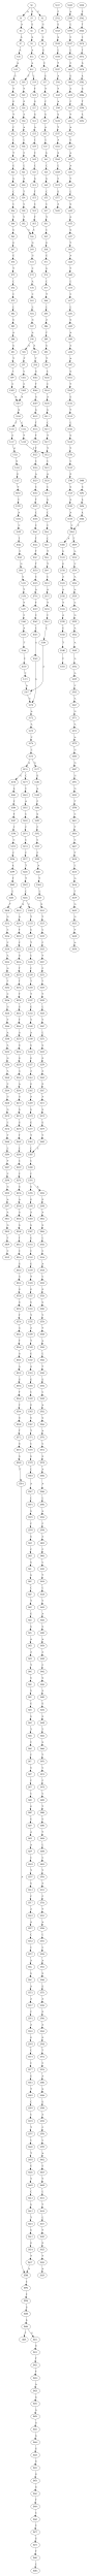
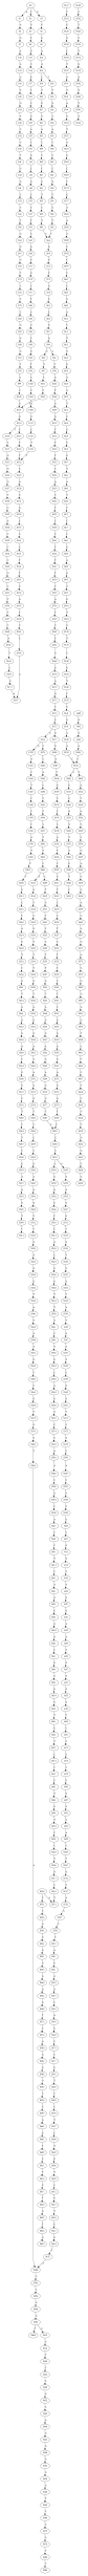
  strict digraph {
    fontname="PT Serif"
    node [fontname="PT Serif"]
    edge [fontname="PT Serif"]
    S0
    S1
    S2
    S3
    S4
    S5
    S6
    S7
    S8
    S9
    S10
    S11
    S12
    S13
    S14
    S15
    S16
    S17
    S18
    S19
    S20
    S21
    S22
    S23
    S24
    S25
    S26
    S27
    S28
    S29
    S30
    S31
    S32
    S33
    S34
    S35
    S36
    S37
    S38
    S39
    S40
    S41
    S42
    S43
    S44
    S45
    S46
    S47
    S48
    S49
    S50
    S51
    S52
    S53
    S54
    S55
    S56
    S57
    S58
    S59
    S60
    S61
    S62
    S63
    S64
    S65
    S66
    S67
    S68
    S69
    S70
    S71
    S72
    S73
    S74
    S75
    S76
    S77
    S78
    S79
    S80
    S81
    S82
    S83
    S84
    S85
    S86
    S87
    S88
    S89
    S90
    S91
    S92
    S93
    S94
    S95
    S96
    S97
    S98
    S99
    S100
    S101
    S102
    S103
    S104
    S105
    S106
    S107
    S108
    S109
    S110
    S111
    S112
    S113
    S114
    S115
    S116
    S117
    S118
    S119
    S120
    S121
    S122
    S123
    S124
    S125
    S126
    S127
    S128
    S129
    S130
    S131
    S132
    S133
    S134
    S135
    S136
    S137
    S138
    S139
    S140
    S141
    S142
    S143
    S144
    S145
    S146
    S147
    S148
    S149
    S150
    S151
    S152
    S153
    S154
    S155
    n157 [label=S756]
    S157
    S158
    S159
    S160
    S161
    S162
    S163
    S164
    S165
    S166
    S167
    S168
    S169
    S170
    S171
    S172
    S173
    S174
    S175
    S176
    S177
    S178
    S179
    S180
    S181
    S182
    S183
    S184
    S185
    S186
    S187
    S188
    S189
    S190
    S191
    S192
    S193
    S194
    S195
    S196
    S197
    S198
    S199
    S200
    S201
    S202
    S203
    S204
    S205
    S206
    S207
    S208
    S209
    S210
    S211
    S212
    S213
    S214
    S215
    S216
    S217
    S218
    S219
    S220
    S221
    S222
    S223
    S224
    S225
    S226
    S227
    S228
    S229
    S230
    S231
    S232
    S233
    S234
    S235
    S236
    S237
    S238
    S239
    S240
    S241
    S242
    S243
    S244
    S245
    S246
    S247
    S248
    S249
    S250
    S251
    S252
    S253
    S254
    S255
    S256
    S257
    S258
    S259
    S260
    S261
    S262
    S263
    S264
    S265
    S266
    S267
    S268
    S269
    S270
    S271
    S272
    S273
    S274
    S275
    S276
    S277
    S278
    S279
    S280
    S281
    S282
    S283
    S284
    S285
    S286
    S287
    S288
    S289
    S290
    S291
    S292
    S293
    S294
    S295
    S296
    S297
    S298
    S299
    S300
    S301
    S302
    S303
    S304
    S305
    S306
    S307
    S308
    S309
    S310
    S311
    S312
    S313
    S314
    S315
    S316
    S318
    S319
    S320
    S317
    S321
    S322
    S323
    S324
    S325
    S326
    S327
    S328
    S329
    S330
    S331
    S332
    S333
    S334
    S335
    S336
    S337
    S338
    S339
    S340
    S341
    S342
    S343
    S344
    S345
    S346
    S347
    S348
    S349
    S350
    S351
    S352
    S353
    S354
    S355
    S356
    S357
    S358
    S359
    S360
    S361
    S362
    S363
    S364
    S365
    S366
    S367
    S368
    S369
    S370
    S371
    S372
    S373
    S374
    S375
    S376
    S377
    S378
    S379
    S380
    S381
    S382
    S383
    S384
    S385
    S386
    S387
    S388
    S389
    S390
    S391
    S392
    S393
    S394
    S395
    S396
    S397
    S398
    S399
    S400
    S401
    S402
    S403
    S404
    S405
    S406
    S407
    S408
    S412
    S409
    S410
    S411
    S413
    S414
    S415
    S416
    S417
    S418
    S419
    S420
    S421
    S422
    S423
    S424
    S425
    S426
    S427
    S428
    S429
    S430
    S431
    S432
    S433
    S434
    S435
    S436
    S437
    S438
    S439
    S440
    S441
    S442
    S443
    S444
    S445
    S446
    S447
    S448
    S449
    S450
    S451
    S452
    S453
    S454
    S455
    S456
    S457
    S458
    S459
    S460
    S461
    S462
    S463
    S464
    S465
    S466
    S467
    S468
    S469
    S470
    S471
    S472
    S473
    S474
    S475
    S476
    S477
    S478
    S479
    S480
    S481
    S482
    S483
    S484
    S485
    S486
    S487
    S489
    S490
    S491
    S488
    S492
    S493
    S494
    S495
    S496
    S497
    S498
    S499
    S500
    S501
    S502
    S503
    S504
    S505
    S506
    S507
    S508
    S509
    S510
    S511
    S512
    S513
    S514
    S515
    S516
    S517
    S518
    S519
    S520
    S521
    S522
    S523
    S524
    S525
    S526
    S527
    S528
    S529
    S530
    S531
    S532
    S533
    S534
    S535
    S536
    S537
    S538
    S539
    S540
    S541
    S542
    S543
    S544
    S545
    S546
    S547
    S548
    S549
    S550
    S551
    S552
    S553
    S554
    S555
    S556
    S557
    S559
    S560
    S561
    S558
    S562
    S563
    S564
    S565
    S566
    S567
    S568
    S569
    S570
    S571
    S572
    S573
    S574
    S575
    S576
    S577
    S578
    S579
    S580
    S581
    S582
    S583
    S584
    S585
    S586
    S587
    S588
    S589
    S590
    S591
    S592
    S593
    S594
    S595
    S596
    S597
    S598
    S599
    S600
    S601
    S602
    S603
    S604
    S605
    S606
    S607
    S608
    S609
    S610
    S611
    S612
    S613
    S614
    S615
    S616
    S617
    S618
    S619
    S620
    S621
    S622
    S623
    S624
    S625
    S626
    S627
    S628
    S629
    S630
    S0 -> S1 [label=A]
    S0 -> S2 [label=C]
    S0 -> S3 [label=G]
    S1 -> S4 [label=A]
    S2 -> S5 [label=G]
    S3 -> S6 [label=G]
    S4 -> S7 [label=G]
    S5 -> S8 [label=C]
    S6 -> S9 [label=G]
    S7 -> S10 [label=A]
    S8 -> S11 [label=G]
    S9 -> S12 [label=A]
    S10 -> S13 [label=A]
    S11 -> S14 [label=C]
    S12 -> S15 [label=A]
    S13 -> S16 [label=G]
    S14 -> S17 [label=G]
    S15 -> S18 [label=T]
    S15 -> S19 [label=C]
    S16 -> S20 [label=T]
    S17 -> S21 [label=T]
    S18 -> S22 [label=T]
    S19 -> S23 [label=T]
    S20 -> S24 [label=G]
    S21 -> S25 [label=C]
    S22 -> S26 [label=G]
    S23 -> S27 [label=G]
    S24 -> S28 [label=T]
    S25 -> S29 [label=G]
    S26 -> S30 [label=A]
    S27 -> S31 [label=G]
    S28 -> S32 [label=C]
    S29 -> S33 [label=A]
    S30 -> S34 [label=A]
    S31 -> S35 [label=A]
    S32 -> S36 [label=C]
    S33 -> S37 [label=C]
    S34 -> S38 [label=C]
    S35 -> S39 [label=C]
    S36 -> S40 [label=T]
    S37 -> S41 [label=G]
    S38 -> S42 [label=C]
    S39 -> S43 [label=C]
    S40 -> S44 [label=G]
    S41 -> S45 [label=C]
    S42 -> S46 [label=C]
    S43 -> S47 [label=C]
    S44 -> S48 [label=G]
    S45 -> S49 [label=G]
    S46 -> S50 [label=G]
    S47 -> S51 [label=G]
    S48 -> S52 [label=C]
    S49 -> S53 [label=C]
    S50 -> S54 [label=T]
    S51 -> S55 [label=T]
    S52 -> S56 [label=C]
    S53 -> S57 [label=C]
    S54 -> S58 [label=C]
    S55 -> S59 [label=C]
    S56 -> S60 [label=T]
    S57 -> S61 [label=T]
    S58 -> S62 [label=T]
    S59 -> S63 [label=T]
    S60 -> S64 [label=G]
    S61 -> S65 [label=C]
    S62 -> S66 [label=C]
    S63 -> S66 [label=C]
    S64 -> S67 [label=G]
    S65 -> S68 [label=G]
    S66 -> S69 [label=G]
    S67 -> S70 [label=G]
    S68 -> S71 [label=G]
    S69 -> S72 [label=G]
    S70 -> S73 [label=T]
    S71 -> S74 [label=G]
    S72 -> S75 [label=C]
    S73 -> S76 [label=C]
    S74 -> S77 [label=C]
    S75 -> S78 [label=A]
    S76 -> S79 [label=C]
    S77 -> S80 [label=T]
    S78 -> S81 [label=C]
    S79 -> S82 [label=C]
    S80 -> S83 [label=C]
    S81 -> S84 [label=C]
    S82 -> S85 [label=G]
    S83 -> S86 [label=A]
    S84 -> S87 [label=G]
    S85 -> S88 [label=A]
    S86 -> S89 [label=C]
    S87 -> S90 [label=A]
    S88 -> S91 [label=G]
    S89 -> S92 [label=G]
    S90 -> S93 [label=G]
    S90 -> S94 [label=A]
    S91 -> S95 [label=T]
    S92 -> S96 [label=T]
    S93 -> S97 [label=T]
    S94 -> S98 [label=T]
    S95 -> S99 [label=C]
    S96 -> S100 [label=C]
    S97 -> S101 [label=C]
    S98 -> S102 [label=G]
    S99 -> S103 [label=C]
    S100 -> S104 [label=C]
    S101 -> S105 [label=C]
    S102 -> S106 [label=T]
    S103 -> S107 [label=A]
    S104 -> S108 [label=A]
    S105 -> S107 [label=A]
    S106 -> S109 [label=A]
    S107 -> S110 [label=G]
    S108 -> S111 [label=G]
    S109 -> S112 [label=G]
    S110 -> S113 [label=T]
    S110 -> S114 [label=C]
    S111 -> S115 [label=C]
    S112 -> S116 [label=T]
    S113 -> S117 [label=A]
    S114 -> S118 [label=T]
    S115 -> S119 [label=T]
    S116 -> S120 [label=T]
    S117 -> S121 [label=G]
    S118 -> S122 [label=T]
    S119 -> S122 [label=T]
    S120 -> S123 [label=T]
    S121 -> S124 [label=G]
    S122 -> S125 [label=C]
    S123 -> S126 [label=C]
    S124 -> S127 [label=G]
    S125 -> S128 [label=A]
    S126 -> S129 [label=A]
    S127 -> S130 [label=T]
    S128 -> S131 [label=C]
    S129 -> S132 [label=C]
    S130 -> S133 [label=C]
    S131 -> S134 [label=G]
    S132 -> S135 [label=T]
    S133 -> S136 [label=A]
    S134 -> S137 [label=C]
    S135 -> S138 [label=C]
    S136 -> S139 [label=C]
    S137 -> S140 [label=C]
    S138 -> S141 [label=C]
    S139 -> S142 [label=T]
    S140 -> S143 [label=C]
    S141 -> S144 [label=T]
    S142 -> S145 [label=C]
    S143 -> S146 [label=T]
    S144 -> S147 [label=T]
    S145 -> S148 [label=G]
    S146 -> S149 [label=T]
    S147 -> S150 [label=T]
    S148 -> S151 [label=C]
    S149 -> S152 [label=C]
    S150 -> S153 [label=C]
    S151 -> S154 [label=T]
    S152 -> S155 [label=A]
    S153 -> n157 [label=A]
    S154 -> S157 [label=T]
    S155 -> S158 [label=T]
    n157 -> S159 [label=T]
    S157 -> S160 [label=C]
    S158 -> S161 [label=C]
    S159 -> S162 [label=C]
    S160 -> S163 [label=A]
    S161 -> S164 [label=C]
    S162 -> S165 [label=C]
    S163 -> S166 [label=T]
    S164 -> S167 [label=A]
    S165 -> S168 [label=A]
    S166 -> S169 [label=C]
-   S167 -> S170 [label=G]
    S168 -> S170 [label=G]
    S169 -> S171 [label=C]
    S170 -> S172 [label=A]
    S171 -> S167 [label=A]
    S172 -> S173 [label=A]
    S173 -> S174 [label=C]
    S174 -> S175 [label=C]
    S175 -> S176 [label=A]
    S175 -> S177 [label=G]
    S176 -> S178 [label=G]
    S176 -> S179 [label=C]
    S177 -> S180 [label=G]
    S178 -> S181 [label=A]
    S179 -> S182 [label=C]
    S180 -> S183 [label=A]
    S181 -> S184 [label=C]
    S182 -> S185 [label=A]
    S183 -> S186 [label=C]
    S184 -> S187 [label=T]
    S185 -> S188 [label=C]
    S186 -> S189 [label=G]
    S187 -> S190 [label=C]
    S188 -> S191 [label=C]
    S189 -> S192 [label=C]
    S190 -> S193 [label=C]
    S191 -> S194 [label=C]
    S192 -> S195 [label=C]
    S193 -> S196 [label=C]
    S194 -> S197 [label=C]
    S195 -> S198 [label=C]
    S196 -> S199 [label=A]
    S197 -> S200 [label=T]
    S198 -> S201 [label=A]
    S199 -> S202 [label=T]
    S200 -> S203 [label=T]
    S201 -> S204 [label=T]
    S202 -> S205 [label=C]
    S203 -> S206 [label=C]
    S204 -> S207 [label=C]
    S205 -> S208 [label=T]
    S206 -> S209 [label=C]
    S206 -> S210 [label=G]
    S207 -> S211 [label=G]
    S208 -> S212 [label=G]
    S209 -> S213 [label=T]
    S210 -> S214 [label=A]
    S211 -> S215 [label=T]
    S212 -> S216 [label=C]
    S213 -> S217 [label=G]
    S214 -> S218 [label=T]
    S215 -> S219 [label=C]
    S216 -> S220 [label=C]
    S217 -> S221 [label=T]
    S218 -> S222 [label=C]
    S219 -> S223 [label=C]
    S220 -> S224 [label=A]
    S221 -> S225 [label=C]
    S222 -> S226 [label=G]
    S223 -> S227 [label=T]
    S224 -> S228 [label=G]
    S225 -> S229 [label=C]
    S226 -> S230 [label=T]
    S227 -> S231 [label=C]
    S228 -> S232 [label=T]
    S229 -> S233 [label=T]
    S230 -> S234 [label=T]
    S231 -> S235 [label=T]
    S232 -> S236 [label=C]
    S233 -> S237 [label=T]
    S234 -> S238 [label=T]
    S235 -> S239 [label=T]
    S236 -> S240 [label=G]
    S237 -> S241 [label=G]
    S238 -> S242 [label=G]
    S239 -> S243 [label=C]
    S240 -> S244 [label=T]
    S241 -> S245 [label=T]
    S242 -> S246 [label=T]
    S243 -> S247 [label=T]
    S244 -> S248 [label=A]
    S245 -> S249 [label=A]
    S246 -> S250 [label=A]
    S247 -> S251 [label=C]
    S248 -> S252 [label=A]
    S249 -> S253 [label=G]
    S250 -> S254 [label=G]
    S251 -> S255 [label=G]
    S252 -> S256 [label=G]
    S253 -> S257 [label=G]
    S254 -> S258 [label=G]
    S255 -> S259 [label=G]
    S256 -> S260 [label=A]
    S257 -> S261 [label=A]
    S258 -> S262 [label=A]
    S259 -> S263 [label=A]
    S260 -> S264 [label=C]
    S261 -> S265 [label=G]
    S262 -> S266 [label=A]
    S263 -> S267 [label=G]
    S264 -> S268 [label=G]
    S265 -> S269 [label=A]
    S266 -> S270 [label=A]
    S267 -> S271 [label=A]
    S268 -> S272 [label=G]
    S269 -> S273 [label=G]
    S270 -> S274 [label=G]
    S271 -> S275 [label=G]
    S272 -> S276 [label=C]
    S273 -> S277 [label=G]
    S274 -> S278 [label=G]
    S275 -> S279 [label=G]
    S276 -> S280 [label=T]
    S277 -> S281 [label=T]
    S278 -> S282 [label=T]
    S279 -> S283 [label=T]
    S280 -> S284 [label=C]
    S281 -> S285 [label=C]
    S282 -> S286 [label=C]
    S283 -> S285 [label=C]
    S284 -> S287 [label=T]
    S285 -> S288 [label=C]
    S286 -> S289 [label=C]
    S287 -> S290 [label=C]
    S288 -> S291 [label=C]
    S289 -> S292 [label=C]
    S290 -> S293 [label=G]
    S291 -> S294 [label=A]
    S291 -> S295 [label=G]
    S292 -> S296 [label=G]
    S293 -> S297 [label=A]
    S294 -> S298 [label=G]
    S295 -> S299 [label=G]
    S296 -> S300 [label=A]
    S297 -> S301 [label=A]
    S298 -> S302 [label=A]
    S299 -> S303 [label=A]
    S300 -> S304 [label=A]
    S301 -> S305 [label=G]
    S302 -> S306 [label=G]
    S303 -> S307 [label=G]
    S304 -> S308 [label=G]
    S305 -> S309 [label=T]
    S306 -> S310 [label=C]
    S307 -> S311 [label=G]
    S308 -> S312 [label=T]
    S309 -> S313 [label=C]
    S310 -> S314 [label=C]
    S311 -> S315 [label=C]
    S312 -> S316 [label=C]
    S314 -> S318 [label=A]
    S315 -> S319 [label=G]
    S316 -> S320 [label=G]
    S318 -> S322 [label=C]
    S319 -> S323 [label=T]
    S320 -> S324 [label=A]
    S317 -> S321 [label=C]
    S321 -> S325 [label=G]
    S322 -> S326 [label=G]
    S323 -> S327 [label=G]
    S324 -> S328 [label=G]
    S325 -> S329 [label=G]
    S326 -> S330 [label=G]
    S327 -> S331 [label=G]
    S328 -> S332 [label=G]
    S329 -> S333 [label=C]
    S330 -> S334 [label=T]
    S331 -> S335 [label=T]
    S332 -> S336 [label=T]
    S333 -> S337 [label=T]
    S334 -> S338 [label=T]
    S335 -> S339 [label=A]
    S336 -> S340 [label=A]
    S337 -> S341 [label=A]
    S338 -> S342 [label=A]
    S339 -> S343 [label=T]
    S340 -> S344 [label=T]
    S341 -> S345 [label=T]
    S342 -> S346 [label=C]
    S343 -> S347 [label=G]
    S344 -> S348 [label=A]
    S345 -> S349 [label=A]
    S346 -> S350 [label=T]
    S347 -> S351 [label=A]
    S348 -> S352 [label=A]
    S349 -> S353 [label=G]
    S350 -> S354 [label=G]
    S351 -> S355 [label=G]
    S352 -> S356 [label=G]
    S353 -> S357 [label=T]
    S354 -> S358 [label=C]
    S355 -> S359 [label=C]
    S356 -> S360 [label=T]
    S357 -> S361 [label=A]
    S358 -> S362 [label=A]
    S359 -> S363 [label=G]
    S360 -> S364 [label=C]
    S361 -> S365 [label=G]
    S362 -> S366 [label=G]
    S363 -> S367 [label=G]
    S364 -> S368 [label=G]
    S365 -> S369 [label=C]
    S366 -> S370 [label=A]
    S367 -> S371 [label=T]
    S368 -> S372 [label=T]
    S369 -> S373 [label=C]
    S370 -> S374 [label=C]
    S371 -> S375 [label=C]
    S372 -> S376 [label=G]
    S373 -> S377 [label=G]
    S374 -> S378 [label=G]
    S375 -> S379 [label=G]
    S376 -> S380 [label=G]
    S377 -> S381 [label=A]
    S378 -> S382 [label=A]
    S379 -> S383 [label=C]
    S380 -> S384 [label=T]
+   S381 -> S385 [label=A]
    S382 -> S386 [label=A]
    S383 -> S387 [label=A]
    S384 -> S388 [label=A]
    S385 -> S389 [label=A]
    S386 -> S390 [label=C]
    S387 -> S391 [label=C]
    S388 -> S392 [label=C]
    S389 -> S393 [label=C]
    S390 -> S394 [label=A]
    S391 -> S395 [label=G]
    S392 -> S396 [label=C]
    S393 -> S397 [label=C]
    S394 -> S398 [label=C]
    S395 -> S399 [label=C]
    S396 -> S400 [label=G]
    S397 -> S401 [label=C]
    S398 -> S402 [label=A]
    S399 -> S403 [label=G]
    S400 -> S404 [label=G]
    S401 -> S405 [label=C]
    S402 -> S406 [label=C]
    S403 -> S407 [label=C]
    S404 -> S408 [label=T]
    S404 -> S412 [label=G]
    S405 -> S409 [label=G]
    S406 -> S410 [label=C]
    S407 -> S411 [label=G]
    S412 -> S416 [label=G]
    S409 -> S413 [label=A]
    S410 -> S414 [label=T]
    S411 -> S415 [label=G]
    S413 -> S417 [label=C]
    S414 -> S418 [label=C]
    S415 -> S419 [label=C]
    S416 -> S420 [label=T]
    S417 -> S421 [label=T]
    S418 -> S422 [label=T]
    S419 -> S423 [label=T]
    S420 -> S424 [label=T]
    S421 -> S425 [label=A]
    S422 -> S426 [label=A]
    S423 -> S427 [label=G]
    S424 -> S428 [label=A]
    S425 -> S429 [label=G]
    S426 -> S430 [label=G]
    S427 -> S431 [label=G]
    S428 -> S432 [label=G]
    S429 -> S433 [label=A]
    S430 -> S434 [label=A]
    S431 -> S435 [label=A]
    S432 -> S436 [label=A]
    S433 -> S437 [label=A]
    S434 -> S438 [label=A]
    S435 -> S439 [label=A]
    S436 -> S440 [label=A]
    S437 -> S441 [label=T]
    S438 -> S442 [label=C]
    S439 -> S443 [label=T]
    S440 -> S444 [label=G]
    S441 -> S445 [label=C]
    S442 -> S446 [label=G]
    S443 -> S447 [label=G]
    S444 -> S448 [label=G]
    S445 -> S449 [label=G]
    S446 -> S450 [label=A]
    S447 -> S451 [label=G]
    S448 -> S452 [label=G]
    S449 -> S453 [label=G]
    S450 -> S454 [label=G]
    S451 -> S455 [label=G]
    S452 -> S456 [label=G]
    S453 -> S457 [label=G]
    S454 -> S458 [label=G]
    S455 -> S459 [label=G]
    S456 -> S460 [label=G]
    S457 -> S461 [label=T]
    S458 -> S462 [label=T]
    S459 -> S463 [label=T]
    S460 -> S464 [label=T]
    S461 -> S465 [label=A]
    S462 -> S466 [label=G]
    S463 -> S467 [label=C]
    S464 -> S468 [label=C]
    S465 -> S469 [label=T]
    S466 -> S470 [label=T]
    S467 -> S471 [label=C]
    S468 -> S472 [label=C]
    S469 -> S473 [label=C]
    S470 -> S474 [label=C]
    S471 -> S475 [label=G]
    S472 -> S476 [label=G]
    S473 -> S477 [label=C]
    S474 -> S478 [label=C]
    S475 -> S479 [label=C]
    S476 -> S480 [label=T]
    S477 -> S481 [label=C]
    S478 -> S482 [label=C]
    S479 -> S483 [label=C]
    S480 -> S484 [label=C]
    S481 -> S485 [label=G]
    S482 -> S486 [label=T]
    S483 -> S487 [label=G]
    S485 -> S489 [label=A]
    S486 -> S490 [label=G]
    S487 -> S491 [label=G]
    S489 -> S493 [label=A]
    S490 -> S494 [label=T]
    S491 -> S495 [label=A]
    S488 -> S492 [label=G]
    S492 -> S496 [label=A]
    S493 -> S497 [label=A]
    S494 -> S498 [label=C]
    S495 -> S499 [label=A]
    S496 -> S500 [label=A]
    S497 -> S501 [label=G]
    S498 -> S502 [label=C]
    S499 -> S503 [label=C]
    S500 -> S504 [label=C]
    S501 -> S505 [label=T]
    S502 -> S506 [label=T]
    S503 -> S507 [label=T]
    S504 -> S508 [label=A]
    S504 -> S509 [label=T]
    S505 -> S510 [label=G]
    S506 -> S511 [label=A]
    S507 -> S512 [label=G]
    S508 -> S513 [label=G]
    S509 -> S514 [label=A]
    S510 -> S515 [label=T]
    S511 -> S516 [label=C]
    S512 -> S517 [label=C]
    S513 -> S518 [label=G]
    S514 -> S519 [label=C]
    S515 -> S520 [label=C]
    S516 -> S521 [label=T]
    S517 -> S522 [label=A]
    S518 -> S523 [label=A]
    S519 -> S524 [label=A]
    S520 -> S525 [label=G]
-   S521 -> S526 [label=A]
+   S526 -> S521 [label=A]
    S522 -> S527 [label=A]
    S523 -> S528 [label=A]
    S524 -> S529 [label=A]
    S525 -> S530 [label=T]
    S526 -> S531 [label=C]
    S527 -> S532 [label=C]
    S528 -> S533 [label=T]
    S529 -> S534 [label=C]
    S530 -> S535 [label=C]
    S531 -> S536 [label=C]
    S532 -> S537 [label=C]
    S533 -> S538 [label=A]
    S534 -> S539 [label=G]
    S535 -> S540 [label=G]
    S536 -> S541 [label=A]
    S537 -> S542 [label=A]
    S538 -> S543 [label=G]
    S539 -> S544 [label=A]
    S540 -> S545 [label=G]
    S541 -> S546 [label=G]
    S542 -> S547 [label=G]
    S543 -> S548 [label=T]
    S544 -> S549 [label=A]
    S545 -> S550 [label=A]
    S546 -> S551 [label=G]
    S547 -> S552 [label=A]
    S548 -> S553 [label=C]
    S549 -> S554 [label=A]
    S550 -> S555 [label=A]
    S551 -> S556 [label=A]
    S552 -> S557 [label=A]
    S554 -> S559 [label=A]
    S555 -> S504 [label=C]
    S556 -> S560 [label=G]
    S557 -> S561 [label=C]
    S559 -> S563 [label=C]
    S560 -> S564 [label=A]
    S561 -> S565 [label=A]
    S558 -> S562 [label=C]
    S562 -> S566 [label=T]
    S563 -> S567 [label=A]
    S564 -> S568 [label=G]
    S565 -> S569 [label=G]
    S566 -> S570 [label=C]
    S567 -> S571 [label=G]
    S568 -> S572 [label=T]
    S569 -> S573 [label=C]
    S570 -> S574 [label=T]
    S571 -> S575 [label=A]
    S572 -> S576 [label=C]
    S573 -> S577 [label=C]
    S574 -> S578 [label=G]
    S575 -> S579 [label=A]
    S576 -> S580 [label=A]
    S577 -> S581 [label=G]
    S578 -> S582 [label=A]
    S579 -> S583 [label=G]
    S580 -> S584 [label=G]
    S581 -> S585 [label=T]
    S582 -> S586 [label=G]
    S583 -> S587 [label=G]
    S584 -> S588 [label=G]
    S585 -> S589 [label=C]
    S586 -> S590 [label=T]
    S587 -> S591 [label=G]
    S588 -> S592 [label=A]
    S589 -> S593 [label=C]
    S590 -> S594 [label=A]
    S591 -> S595 [label=G]
    S592 -> S596 [label=C]
    S593 -> S597 [label=T]
    S595 -> S598 [label=T]
    S596 -> S599 [label=C]
    S597 -> S600 [label=C]
    S598 -> S601 [label=C]
    S599 -> S602 [label=A]
    S600 -> S603 [label=T]
    S601 -> S604 [label=T]
    S602 -> S605 [label=G]
    S603 -> S606 [label=G]
    S604 -> S607 [label=C]
    S605 -> S608 [label=T]
    S606 -> S609 [label=T]
    S607 -> S610 [label=T]
    S608 -> S611 [label=C]
    S609 -> S612 [label=C]
    S610 -> S613 [label=C]
    S611 -> S614 [label=T]
    S612 -> S615 [label=G]
    S613 -> S616 [label=G]
    S614 -> S617 [label=C]
    S615 -> S618 [label=T]
    S616 -> S619 [label=T]
    S617 -> S620 [label=T]
    S618 -> S621 [label=G]
    S619 -> S622 [label=G]
    S620 -> S623 [label=G]
    S621 -> S624 [label=G]
    S622 -> S625 [label=G]
    S623 -> S626 [label=T]
    S624 -> S627 [label=T]
    S625 -> S628 [label=T]
    S626 -> S629 [label=A]
    S627 -> S388 [label=A]
    S628 -> S630 [label=A]
  }
